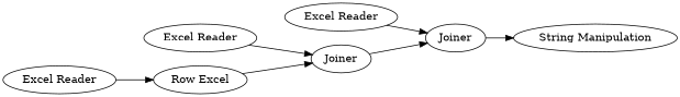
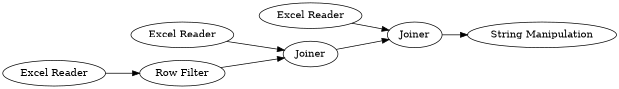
  digraph {
    rankdir=LR
    n1 [label=Joiner]
    n2 [label="String Manipulation"]
    n3 [label="Excel Reader"]
    n4 [label=Joiner]
    n5 [label="Excel Reader"]
    n6 [label="Excel Reader"]
-   n7 [label="Row Excel"]
+   n7 [label="Row Filter"]
    n1 -> n2
    n3 -> n1
    n4 -> n1
    n5 -> n4
    n6 -> n7
    n7 -> n4
  }
